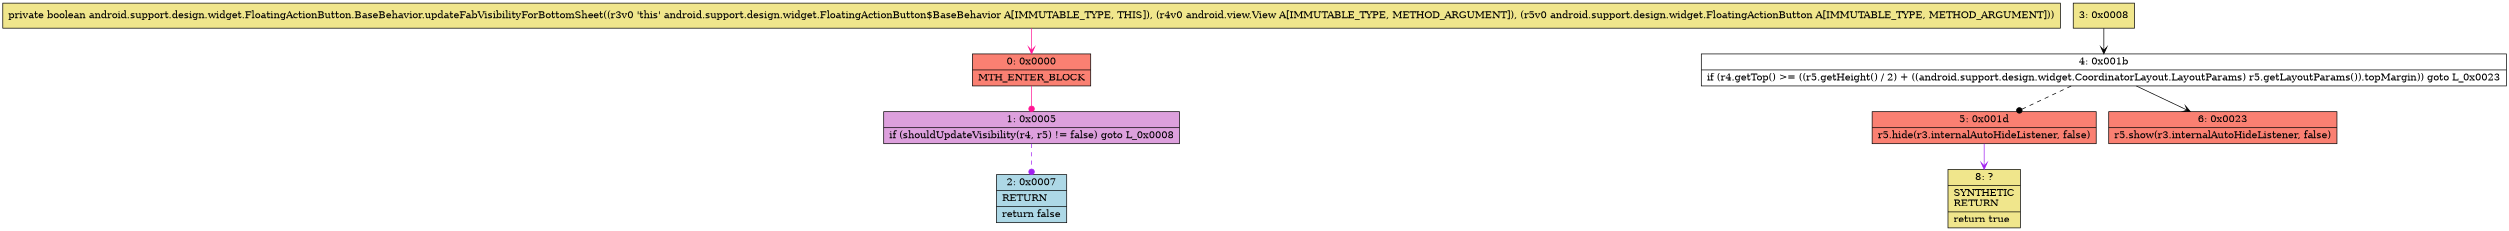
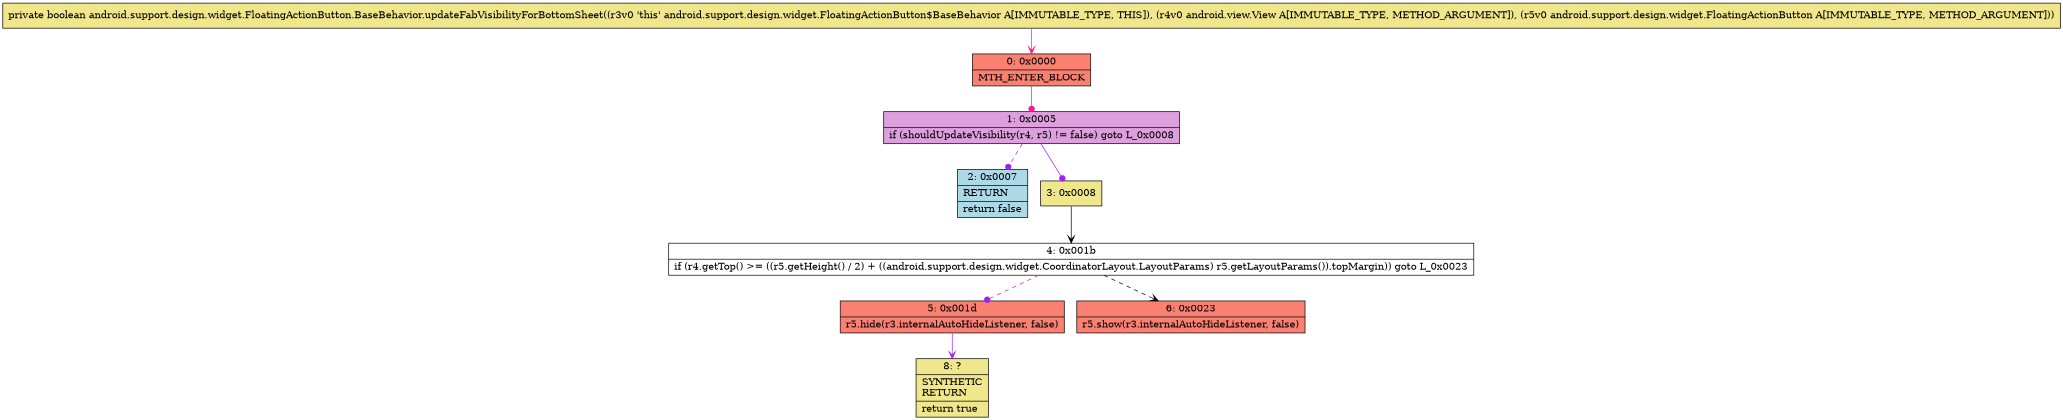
  digraph {
    node [fillcolor=salmon shape=record style=filled]
    edge [arrowhead=dot color=purple]
    n1 [label="{0\:\ 0x0000|MTH_ENTER_BLOCK\l}"]
    n2 [fillcolor=plum label="{1\:\ 0x0005|if (shouldUpdateVisibility(r4, r5) != false) goto L_0x0008\l}"]
    n3 [fillcolor=lightblue label="{2\:\ 0x0007|RETURN\l|return false\l}"]
    n4 [fillcolor=khaki label="{3\:\ 0x0008}"]
    n5 [fillcolor=white label="{4\:\ 0x001b|if (r4.getTop() \>= ((r5.getHeight() \/ 2) + ((android.support.design.widget.CoordinatorLayout.LayoutParams) r5.getLayoutParams()).topMargin)) goto L_0x0023\l}"]
    n6 [label="{5\:\ 0x001d|r5.hide(r3.internalAutoHideListener, false)\l}"]
    n7 [label="{6\:\ 0x0023|r5.show(r3.internalAutoHideListener, false)\l}"]
    n8 [fillcolor=khaki label="{8\:\ ?|SYNTHETIC\lRETURN\l|return true\l}"]
    n9 [fillcolor=khaki label="{private boolean android.support.design.widget.FloatingActionButton.BaseBehavior.updateFabVisibilityForBottomSheet((r3v0 'this' android.support.design.widget.FloatingActionButton$BaseBehavior A[IMMUTABLE_TYPE, THIS]), (r4v0 android.view.View A[IMMUTABLE_TYPE, METHOD_ARGUMENT]), (r5v0 android.support.design.widget.FloatingActionButton A[IMMUTABLE_TYPE, METHOD_ARGUMENT])) }"]
    n1 -> n2 [color=deeppink]
    n2 -> n3 [style=dashed]
+   n2 -> n4
    n4 -> n5 [arrowhead=vee color=black]
-   n5 -> n6 [color=black style=dashed]
-   n5 -> n7 [arrowhead=vee color=black]
+   n5 -> n6 [style=dashed]
+   n5 -> n7 [arrowhead=vee color=black style=dashed]
    n6 -> n8 [arrowhead=vee]
    n9 -> n1 [arrowhead=vee color=deeppink]
  }
